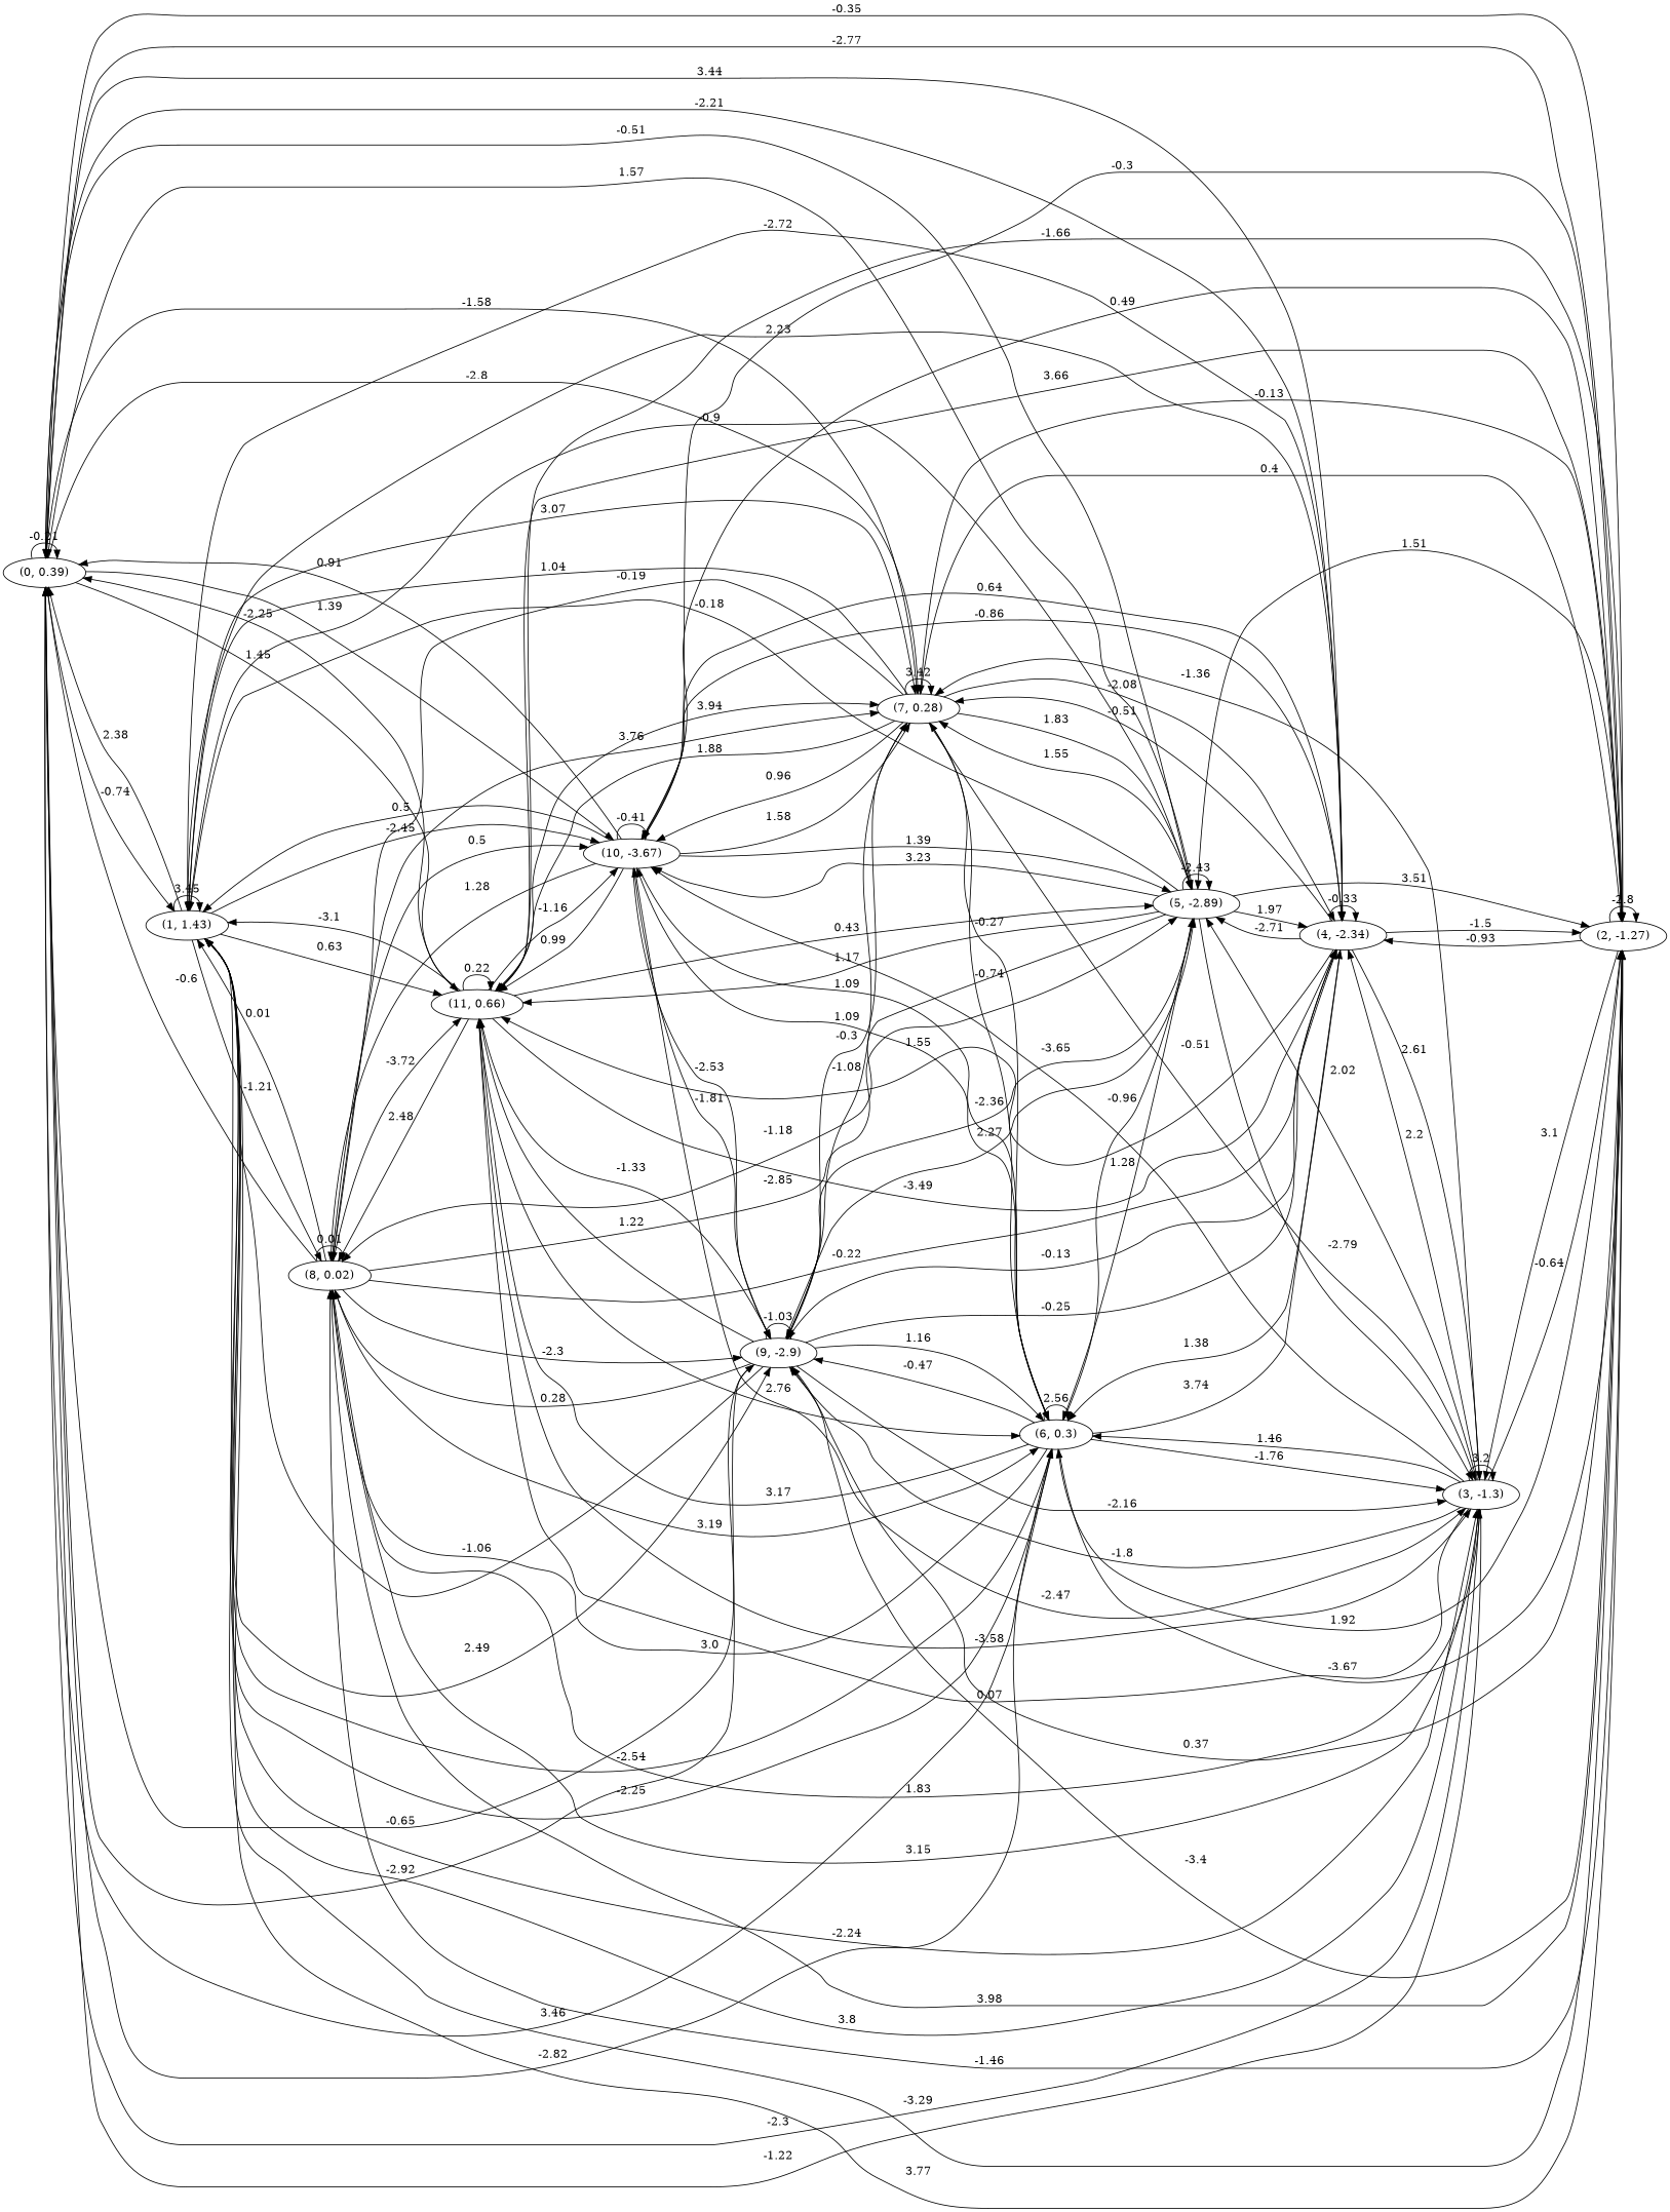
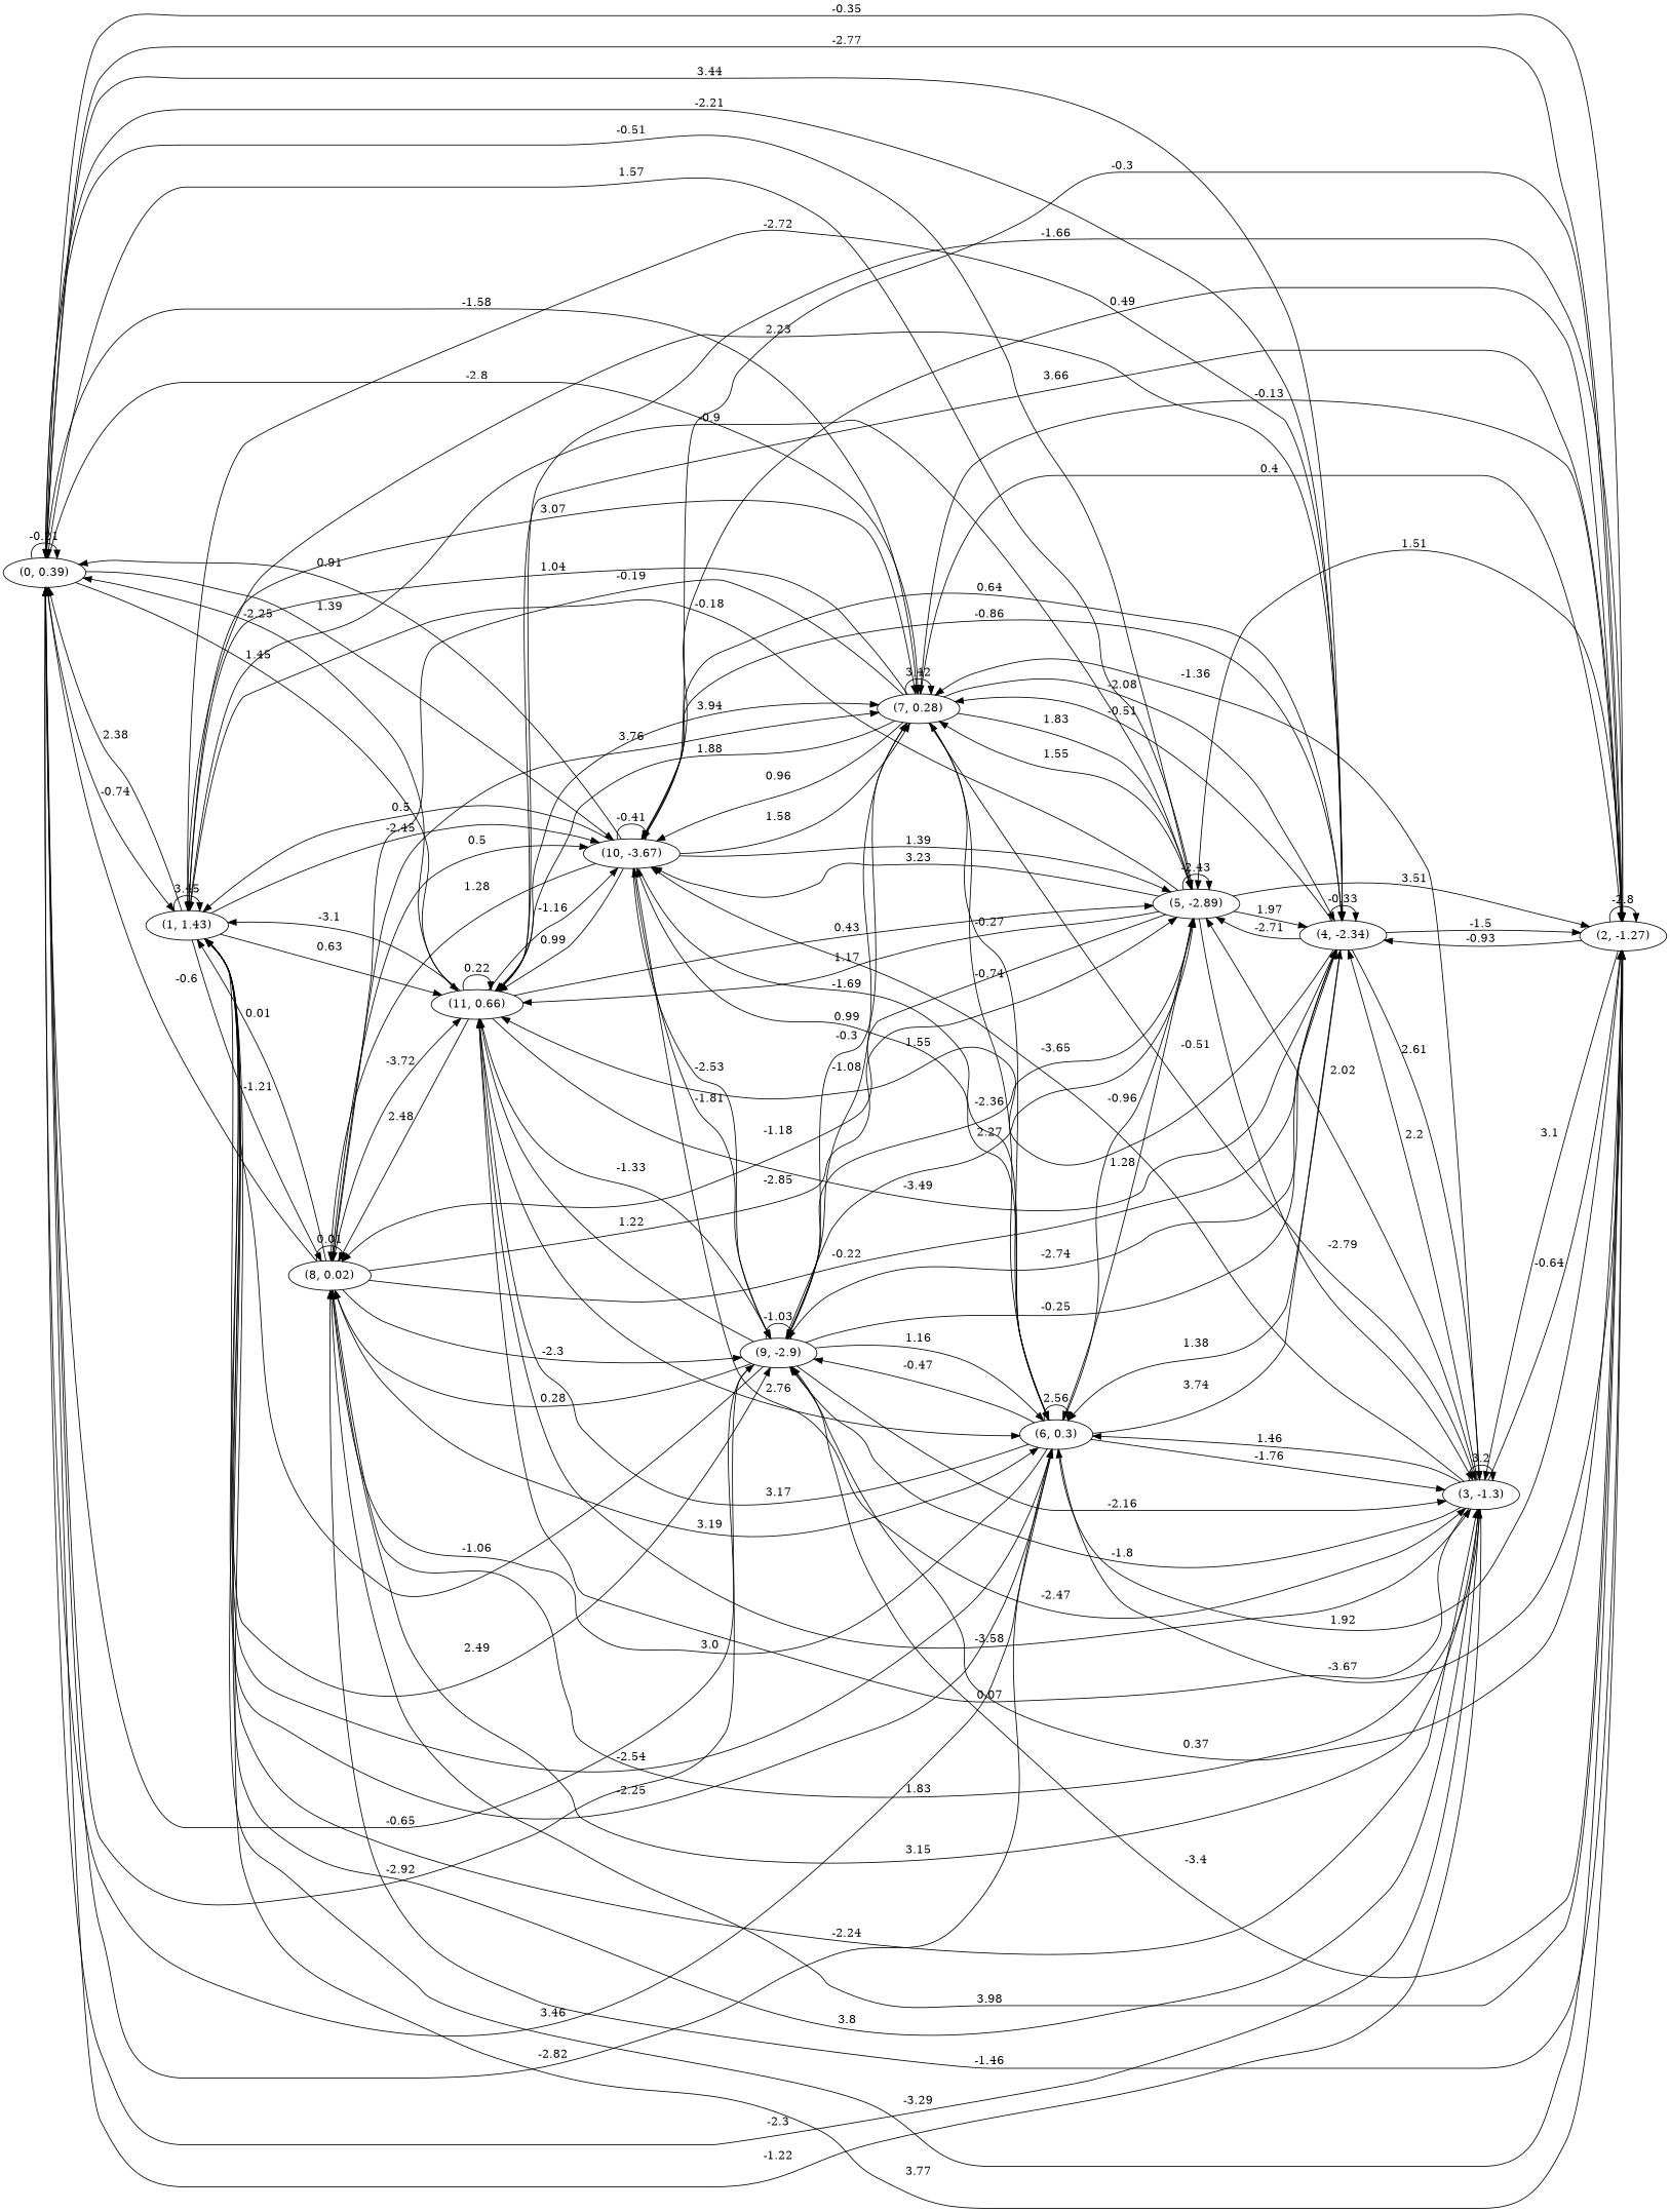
  digraph {
    fontname="DejaVu Serif"
    rankdir=LR
    node [fontname="DejaVu Serif"]
    edge [fontname="DejaVu Serif"]
    n1 [label="(0, 0.39)"]
    n2 [label="(1, 1.43)"]
    n3 [label="(2, -1.27)"]
    n4 [label="(3, -1.3)"]
    n5 [label="(4, -2.34)"]
    n6 [label="(5, -2.89)"]
    n7 [label="(6, 0.3)"]
    n8 [label="(7, 0.28)"]
    n9 [label="(9, -2.9)"]
    n10 [label="(10, -3.67)"]
    n11 [label="(11, 0.66)"]
    n12 [label="(8, 0.02)"]
    n1 -> n1 [label=-0.21]
    n1 -> n2 [label=-0.74]
    n1 -> n3 [label=-0.35]
    n1 -> n4 [label=-2.3]
    n1 -> n5 [label=3.44]
    n1 -> n6 [label=-0.51]
    n1 -> n7 [label=3.46]
    n1 -> n8 [label=-2.8]
    n1 -> n9 [label=-2.92]
    n1 -> n10 [label=1.39]
    n1 -> n11 [label=1.45]
    n2 -> n1 [label=2.38]
    n2 -> n2 [label=3.45]
    n2 -> n3 [label=-3.29]
    n2 -> n4 [label=-2.24]
    n2 -> n5 [label=-2.72]
    n2 -> n6 [label=-0.9]
    n2 -> n7 [label=-2.54]
    n2 -> n8 [label=3.07]
    n2 -> n9 [label=2.49]
    n2 -> n10 [label=-2.45]
    n2 -> n11 [label=0.63]
    n2 -> n12 [label=-1.21]
    n3 -> n1 [label=-2.77]
    n3 -> n2 [label=3.77]
    n3 -> n3 [label=-2.8]
    n3 -> n4 [label=3.1]
    n3 -> n5 [label=-0.93]
    n3 -> n6 [label=1.51]
    n3 -> n7 [label=1.92]
    n3 -> n8 [label=-0.13]
    n3 -> n9 [label=-3.4]
    n3 -> n10 [label=-0.3]
    n3 -> n11 [label=3.66]
    n3 -> n12 [label=-1.46]
    n4 -> n1 [label=-1.22]
    n4 -> n2 [label=3.8]
    n4 -> n3 [label=-0.64]
    n4 -> n4 [label=3.2]
    n4 -> n5 [label=2.2]
    n4 -> n6 [label=2.02]
    n4 -> n7 [label=1.46]
    n4 -> n8 [label=-1.36]
    n4 -> n9 [label=-1.8]
    n4 -> n10 [label=-3.65]
    n4 -> n11 [label=0.07]
    n4 -> n12 [label=1.83]
    n5 -> n1 [label=-2.21]
    n5 -> n2 [label=2.23]
    n5 -> n3 [label=-1.5]
    n5 -> n4 [label=2.61]
    n5 -> n5 [label=-0.33]
    n5 -> n6 [label=-2.71]
    n5 -> n7 [label=1.38]
    n5 -> n8 [label=-0.51]
-   n5 -> n9 [label=-0.13]
+   n5 -> n9 [label=-2.74]
    n5 -> n10 [label=-0.86]
    n5 -> n11 [label=1.55]
    n6 -> n1 [label=1.57]
    n6 -> n2 [label=-0.18]
    n6 -> n3 [label=3.51]
    n6 -> n4 [label=-2.79]
    n6 -> n5 [label=1.97]
    n6 -> n6 [label=-2.43]
    n6 -> n7 [label=1.28]
    n6 -> n8 [label=1.55]
    n6 -> n9 [label=-2.36]
    n6 -> n10 [label=3.23]
    n6 -> n11 [label=1.17]
    n6 -> n12 [label=-1.18]
    n7 -> n1 [label=-2.82]
    n7 -> n2 [label=-2.25]
    n7 -> n3 [label=-3.67]
    n7 -> n4 [label=-1.76]
    n7 -> n5 [label=3.74]
    n7 -> n6 [label=-0.96]
    n7 -> n7 [label=2.56]
    n7 -> n8 [label=-0.74]
    n7 -> n9 [label=-0.47]
-   n7 -> n10 [label=1.09]
+   n7 -> n10 [label=0.99]
    n7 -> n11 [label=3.17]
    n7 -> n12 [label=3.0]
    n8 -> n1 [label=-1.58]
    n8 -> n2 [label=1.04]
    n8 -> n3 [label=0.4]
    n8 -> n4 [label=-0.51]
    n8 -> n5 [label=-2.08]
    n8 -> n6 [label=1.83]
    n8 -> n7 [label=-0.27]
    n8 -> n8 [label=3.42]
    n8 -> n9 [label=-1.08]
    n8 -> n10 [label=0.96]
    n8 -> n11 [label=1.88]
    n8 -> n12 [label=-0.19]
    n9 -> n1 [label=-0.65]
    n9 -> n2 [label=-1.06]
    n9 -> n3 [label=0.37]
    n9 -> n4 [label=-2.16]
    n9 -> n5 [label=-0.25]
    n9 -> n6 [label=2.27]
    n9 -> n7 [label=1.16]
    n9 -> n8 [label=-0.3]
    n9 -> n9 [label=-1.03]
    n9 -> n10 [label=-1.81]
    n9 -> n11 [label=1.22]
    n9 -> n12 [label=0.28]
    n10 -> n1 [label=0.91]
    n10 -> n2 [label=0.5]
    n10 -> n3 [label=0.49]
    n10 -> n4 [label=-2.47]
    n10 -> n5 [label=0.64]
    n10 -> n6 [label=1.39]
-   n10 -> n7 [label=1.09]
+   n10 -> n7 [label=-1.69]
    n10 -> n8 [label=1.58]
    n10 -> n9 [label=-2.53]
    n10 -> n10 [label=-0.41]
    n10 -> n11 [label=0.99]
    n10 -> n12 [label=1.28]
    n11 -> n1 [label=-2.25]
    n11 -> n2 [label=-3.1]
    n11 -> n3 [label=-1.66]
    n11 -> n4 [label=-3.58]
    n11 -> n5 [label=-3.49]
    n11 -> n6 [label=0.43]
    n11 -> n7 [label=2.76]
    n11 -> n8 [label=3.94]
    n11 -> n9 [label=-1.33]
    n11 -> n10 [label=-1.16]
    n11 -> n11 [label=0.22]
    n11 -> n12 [label=2.48]
    n12 -> n1 [label=-0.6]
    n12 -> n2 [label=0.01]
    n12 -> n3 [label=3.98]
    n12 -> n4 [label=3.15]
    n12 -> n5 [label=-0.22]
    n12 -> n6 [label=-2.85]
    n12 -> n7 [label=3.19]
    n12 -> n8 [label=3.76]
    n12 -> n9 [label=-2.3]
    n12 -> n10 [label=0.5]
    n12 -> n11 [label=-3.72]
    n12 -> n12 [label=0.01]
  }
